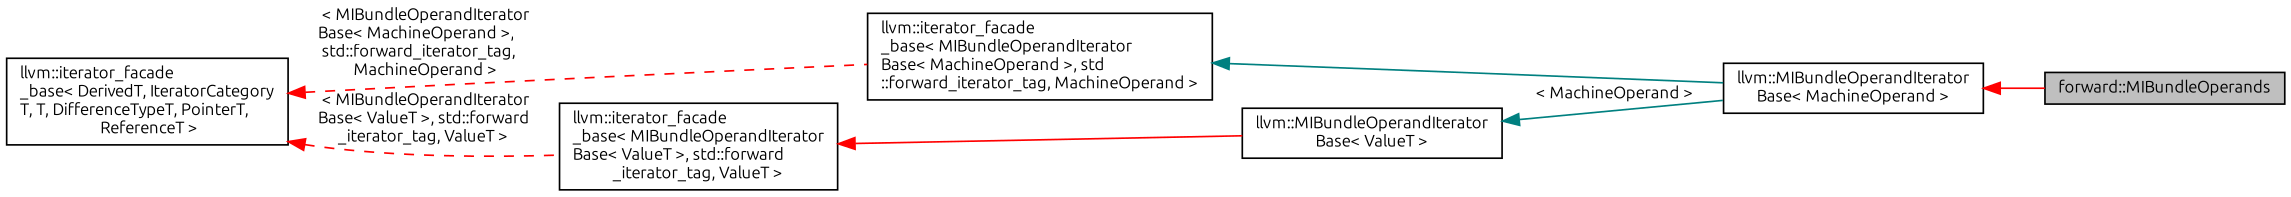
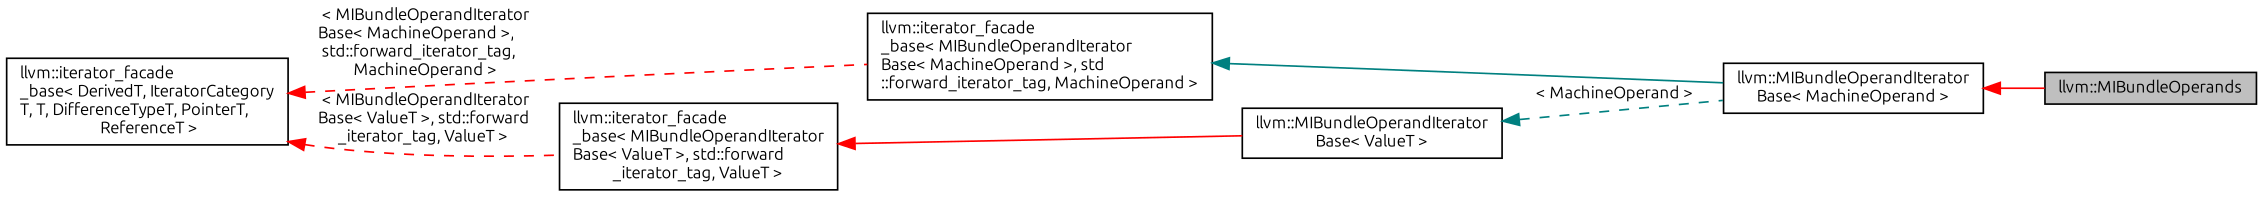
  digraph {
    fontname=Ubuntu
    rankdir=LR
    node [color=black fontname=Ubuntu fontsize=10 shape=record]
    edge [color=red dir=back fontname=Ubuntu fontsize=10 labelfontname=Helvetica labelfontsize=10 style=solid]
-   n1 [fillcolor=grey75 fontcolor=black height=0.2 label="forward::MIBundleOperands" style=filled width=0.4]
+   n1 [fillcolor=grey75 fontcolor=black height=0.2 label="llvm::MIBundleOperands" style=filled width=0.4]
    n2 [height=0.2 label="llvm::MIBundleOperandIterator\lBase\< MachineOperand \>" width=0.4]
    n3 [height=0.2 label="llvm::iterator_facade\l_base\< MIBundleOperandIterator\lBase\< MachineOperand \>, std\l::forward_iterator_tag, MachineOperand \>" width=0.4]
    n4 [height=0.2 label="llvm::iterator_facade\l_base\< DerivedT, IteratorCategory\lT, T, DifferenceTypeT, PointerT,\l ReferenceT \>" width=0.4]
    n5 [height=0.2 label="llvm::iterator_facade\l_base\< MIBundleOperandIterator\lBase\< ValueT \>, std::forward\l_iterator_tag, ValueT \>" width=0.4]
    n6 [height=0.2 label="llvm::MIBundleOperandIterator\lBase\< ValueT \>" width=0.4]
    n2 -> n1
    n3 -> n2 [color=teal]
    n4 -> n3 [label=" \< MIBundleOperandIterator\lBase\< MachineOperand \>,\l std::forward_iterator_tag,\l MachineOperand \>" style=dashed]
    n4 -> n5 [label=" \< MIBundleOperandIterator\lBase\< ValueT \>, std::forward\l_iterator_tag, ValueT \>" style=dashed]
    n5 -> n6
-   n6 -> n2 [color=teal label=" \< MachineOperand \>"]
+   n6 -> n2 [color=teal label=" \< MachineOperand \>" style=dashed]
  }
